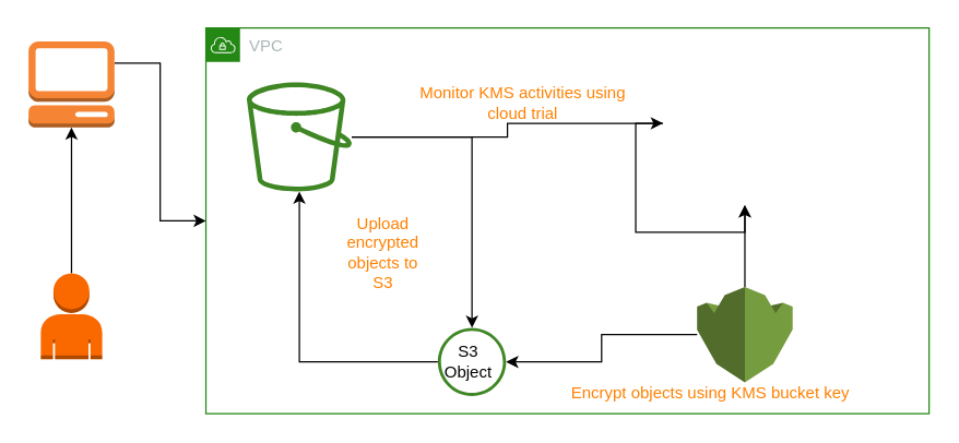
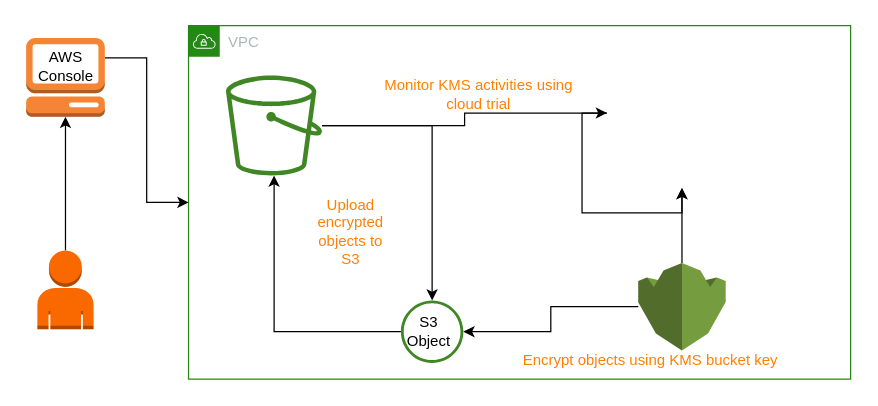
  <mxCell id="0" />
  <mxCell id="1" parent="0" />
  <mxCell id="2" value="VPC" style="points=[[0,0],[0.25,0],[0.5,0],[0.75,0],[1,0],[1,0.25],[1,0.5],[1,0.75],[1,1],[0.75,1],[0.5,1],[0.25,1],[0,1],[0,0.75],[0,0.5],[0,0.25]];outlineConnect=0;gradientColor=none;html=1;whiteSpace=wrap;fontSize=12;fontStyle=0;container=1;pointerEvents=0;collapsible=0;recursiveResize=0;shape=mxgraph.aws4.group;grIcon=mxgraph.aws4.group_vpc;strokeColor=#248814;fillColor=none;verticalAlign=top;align=left;spacingLeft=30;fontColor=#AAB7B8;dashed=0;" vertex="1" parent="1"><mxGeometry x="150" y="20" width="530" height="283" as="geometry" /></mxCell>
  <mxCell id="3" style="edgeStyle=orthogonalEdgeStyle;rounded=0;orthogonalLoop=1;jettySize=auto;html=1;" edge="1" parent="2" source="5" target="7"><mxGeometry relative="1" as="geometry" /></mxCell>
  <mxCell id="4" style="edgeStyle=orthogonalEdgeStyle;rounded=0;orthogonalLoop=1;jettySize=auto;html=1;fontColor=#FF8000;" edge="1" parent="2" source="5" target="11"><mxGeometry relative="1" as="geometry" /></mxCell>
  <mxCell id="5" value="" style="sketch=0;outlineConnect=0;fontColor=#232F3E;gradientColor=none;fillColor=#3F8624;strokeColor=none;dashed=0;verticalLabelPosition=bottom;verticalAlign=top;align=center;html=1;fontSize=12;fontStyle=0;aspect=fixed;pointerEvents=1;shape=mxgraph.aws4.bucket;" vertex="1" parent="2"><mxGeometry x="30" y="40" width="76.92" height="80" as="geometry" /></mxCell>
  <mxCell id="6" style="edgeStyle=orthogonalEdgeStyle;rounded=0;orthogonalLoop=1;jettySize=auto;html=1;" edge="1" parent="2" source="7" target="5"><mxGeometry relative="1" as="geometry" /></mxCell>
  <mxCell id="7" value="" style="sketch=0;outlineConnect=0;fontColor=#232F3E;gradientColor=none;fillColor=#3F8624;strokeColor=none;dashed=0;verticalLabelPosition=bottom;verticalAlign=top;align=center;html=1;fontSize=12;fontStyle=0;aspect=fixed;pointerEvents=1;shape=mxgraph.aws4.object;" vertex="1" parent="2"><mxGeometry x="170" y="220" width="50" height="50" as="geometry" /></mxCell>
  <mxCell id="8" style="edgeStyle=orthogonalEdgeStyle;rounded=0;orthogonalLoop=1;jettySize=auto;html=1;" edge="1" parent="2" source="10" target="7"><mxGeometry relative="1" as="geometry" /></mxCell>
  <mxCell id="9" style="edgeStyle=orthogonalEdgeStyle;rounded=0;orthogonalLoop=1;jettySize=auto;html=1;" edge="1" parent="2" source="10" target="11"><mxGeometry relative="1" as="geometry" /></mxCell>
  <mxCell id="10" value="" style="outlineConnect=0;dashed=0;verticalLabelPosition=bottom;verticalAlign=top;align=center;html=1;shape=mxgraph.aws3.kms;fillColor=#759C3E;gradientColor=none;" vertex="1" parent="2"><mxGeometry x="360" y="190" width="70" height="70" as="geometry" /></mxCell>
  <mxCell id="11" value="" style="shape=image;verticalLabelPosition=bottom;labelBackgroundColor=default;verticalAlign=top;aspect=fixed;imageAspect=0;image=https://wazuh.com/uploads/2020/05/aws-cloudtrial-post-icon.png;" vertex="1" parent="2"><mxGeometry x="335" y="10" width="120" height="120" as="geometry" /></mxCell>
  <mxCell id="12" value="S3 Object" style="text;html=1;strokeColor=none;fillColor=none;align=center;verticalAlign=middle;whiteSpace=wrap;rounded=0;" vertex="1" parent="2"><mxGeometry x="170" y="230" width="45" height="30" as="geometry" /></mxCell>
  <mxCell id="13" value="Upload encrypted objects to S3" style="text;html=1;strokeColor=none;fillColor=none;align=center;verticalAlign=middle;whiteSpace=wrap;rounded=0;fontColor=#FF8000;" vertex="1" parent="2"><mxGeometry x="100" y="150" width="60" height="30" as="geometry" /></mxCell>
  <mxCell id="14" value="Encrypt objects using KMS bucket key" style="text;html=1;strokeColor=none;fillColor=none;align=center;verticalAlign=middle;whiteSpace=wrap;rounded=0;fontColor=#FF8000;" vertex="1" parent="2"><mxGeometry x="250" y="253" width="240" height="30" as="geometry" /></mxCell>
  <mxCell id="15" value="Monitor KMS activities using cloud trial" style="text;html=1;strokeColor=none;fillColor=none;align=center;verticalAlign=middle;whiteSpace=wrap;rounded=0;fontColor=#FF8000;" vertex="1" parent="2"><mxGeometry x="150" y="40" width="165" height="30" as="geometry" /></mxCell>
  <mxCell id="16" style="edgeStyle=orthogonalEdgeStyle;rounded=0;orthogonalLoop=1;jettySize=auto;html=1;exitX=0;exitY=0.5;exitDx=0;exitDy=0;fontColor=#FF8000;" edge="1" parent="2" source="11" target="11"><mxGeometry relative="1" as="geometry" /></mxCell>
  <mxCell id="17" style="edgeStyle=orthogonalEdgeStyle;rounded=0;orthogonalLoop=1;jettySize=auto;html=1;exitX=1;exitY=0.25;exitDx=0;exitDy=0;exitPerimeter=0;" edge="1" parent="1" source="18" target="2"><mxGeometry relative="1" as="geometry" /></mxCell>
  <mxCell id="18" value="" style="outlineConnect=0;dashed=0;verticalLabelPosition=bottom;verticalAlign=top;align=center;html=1;shape=mxgraph.aws3.management_console;fillColor=#F58534;gradientColor=none;" vertex="1" parent="1"><mxGeometry x="20" y="30" width="63" height="63" as="geometry" /></mxCell>
  <mxCell id="19" style="edgeStyle=orthogonalEdgeStyle;rounded=0;orthogonalLoop=1;jettySize=auto;html=1;entryX=0.5;entryY=1;entryDx=0;entryDy=0;entryPerimeter=0;" edge="1" parent="1" source="20" target="18"><mxGeometry relative="1" as="geometry" /></mxCell>
  <mxCell id="20" value="" style="outlineConnect=0;dashed=0;verticalLabelPosition=bottom;verticalAlign=top;align=center;html=1;shape=mxgraph.aws3.user;fillColor=#fa6800;strokeColor=#C73500;fontColor=#000000;" vertex="1" parent="1"><mxGeometry x="29" y="200" width="45" height="63" as="geometry" /></mxCell>
+ <mxCell id="21" value="AWS Console" style="text;html=1;strokeColor=none;fillColor=none;align=center;verticalAlign=middle;whiteSpace=wrap;rounded=0;" vertex="1" parent="1"><mxGeometry x="21.5" y="38" width="60" height="30" as="geometry" /></mxCell>
